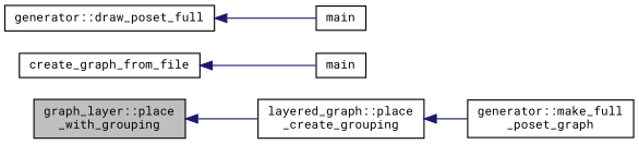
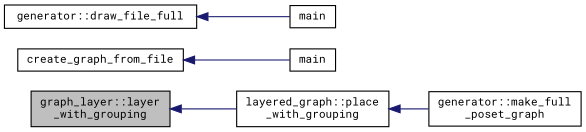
  digraph {
    fontname="Roboto Mono"
    rankdir=LR
    node [color=black fillcolor=white fontname="Roboto Mono" fontsize=10 shape=record style=filled]
    edge [color=midnightblue dir=back fontname="Roboto Mono" fontsize=10 labelfontname=Helvetica labelfontsize=10 style=solid]
-   n1 [fillcolor=grey75 fontcolor=black height=0.2 label="graph_layer::place\l_with_grouping" width=0.4]
-   n2 [height=0.2 label="layered_graph::place\l_create_grouping" width=0.4]
+   n1 [fillcolor=grey75 fontcolor=black height=0.2 label="graph_layer::layer\l_with_grouping" width=0.4]
+   n2 [height=0.2 label="layered_graph::place\l_with_grouping" width=0.4]
    n3 [height=0.2 label="generator::make_full\l_poset_graph" width=0.4]
    n4 [height=0.2 label=create_graph_from_file width=0.4]
    n5 [height=0.2 label=main width=0.4]
-   n6 [height=0.2 label="generator::draw_poset_full" width=0.4]
+   n6 [height=0.2 label="generator::draw_file_full" width=0.4]
    n7 [height=0.2 label=main width=0.4]
    n1 -> n2
    n2 -> n3
    n4 -> n5
    n6 -> n7
  }
